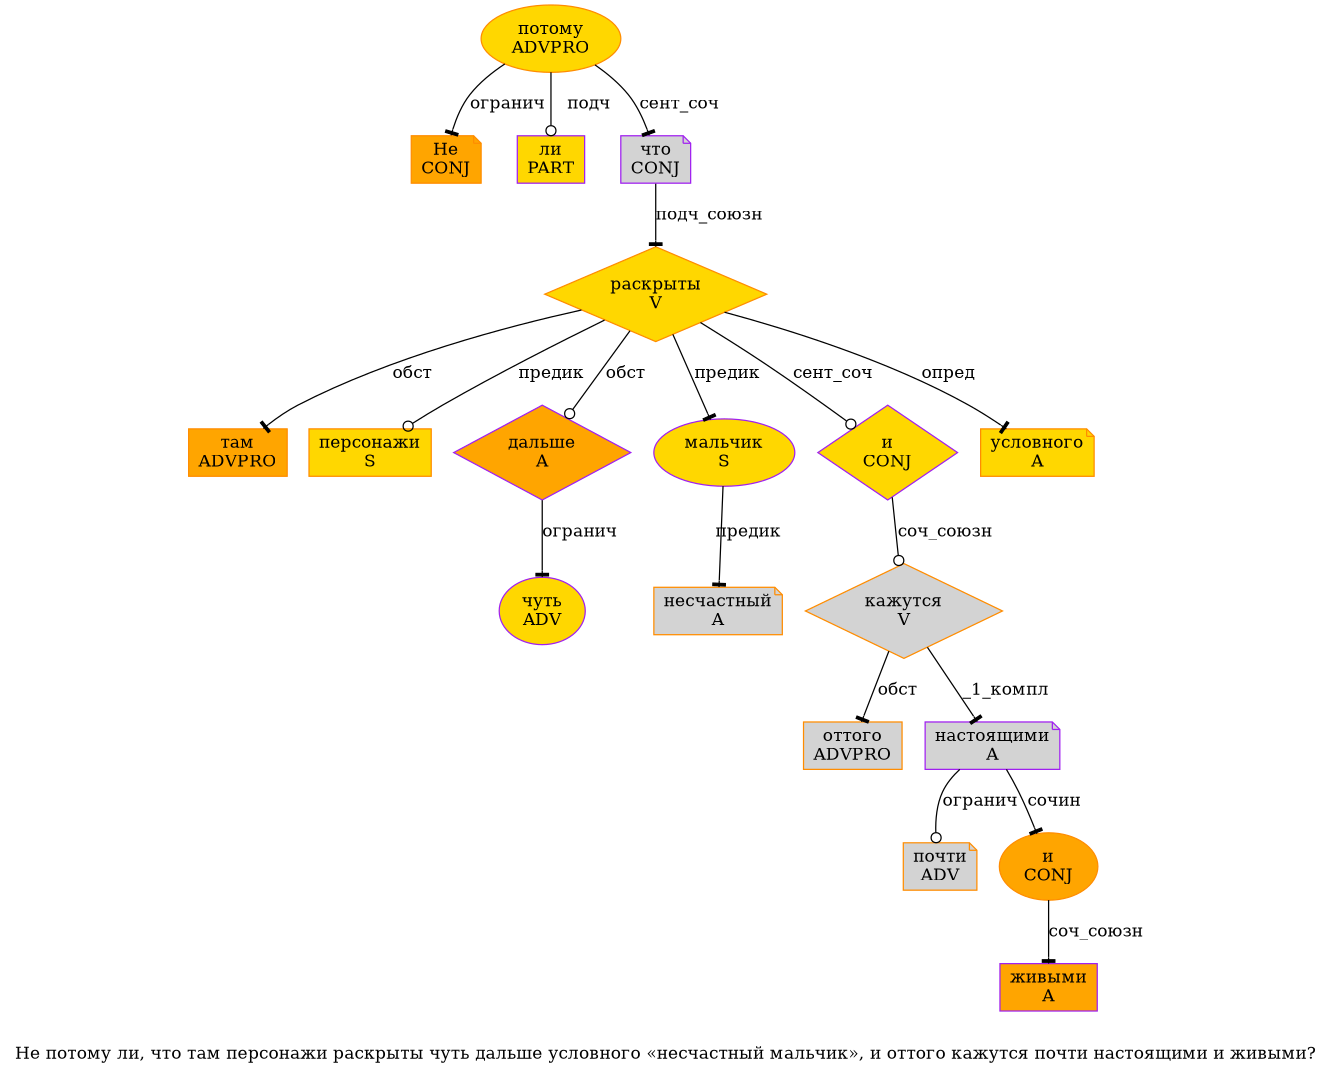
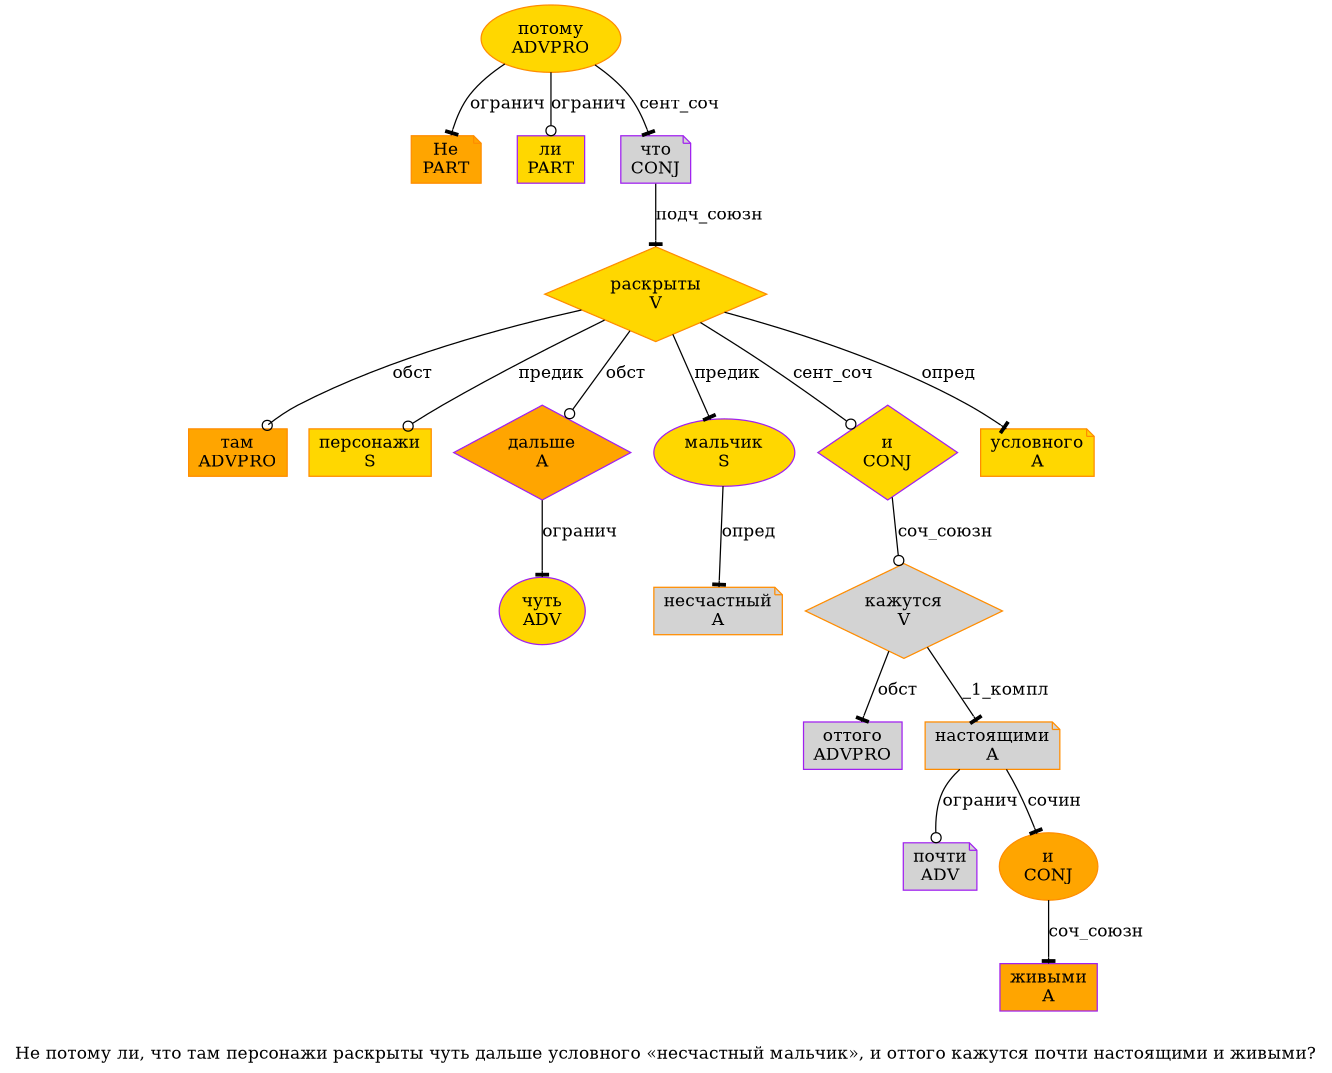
  digraph {
    label="Не потому ли, что там персонажи раскрыты чуть дальше условного «несчастный мальчик», и оттого кажутся почти настоящими и живыми?"
    node [color=darkorange fillcolor=gold penwidth=1 shape=note style=filled]
    edge [arrowhead=tee]
-   n1 [fillcolor=orange label="Не\nCONJ"]
+   n1 [fillcolor=orange label="Не\nPART"]
    n2 [label="потому\nADVPRO" shape=ellipse]
    n3 [color=purple label="ли\nPART" shape=box]
    n4 [color=purple fillcolor=lightgrey label="что\nCONJ"]
    n5 [label="раскрыты\nV" shape=diamond]
    n6 [fillcolor=orange label="там\nADVPRO" shape=box]
    n7 [label="персонажи\nS" shape=box]
    n8 [color=purple fillcolor=orange label="дальше\nA" shape=diamond]
    n9 [color=purple label="мальчик\nS" shape=ellipse]
    n10 [color=purple label="и\nCONJ" shape=diamond]
    n11 [label="условного\nA"]
    n12 [color=purple label="чуть\nADV" shape=ellipse]
    n13 [fillcolor=lightgrey label="несчастный\nA"]
    n14 [fillcolor=lightgrey label="кажутся\nV" shape=diamond]
-   n15 [fillcolor=lightgrey label="оттого\nADVPRO" shape=box]
-   n16 [color=purple fillcolor=lightgrey label="настоящими\nA"]
-   n17 [fillcolor=lightgrey label="почти\nADV"]
+   n15 [color=purple fillcolor=lightgrey label="оттого\nADVPRO" shape=box]
+   n16 [fillcolor=lightgrey label="настоящими\nA"]
+   n17 [color=purple fillcolor=lightgrey label="почти\nADV"]
    n18 [fillcolor=orange label="и\nCONJ" shape=ellipse]
    n19 [color=purple fillcolor=orange label="живыми\nA" shape=box]
    n2 -> n1 [label="огранич"]
-   n2 -> n3 [arrowhead=odot label="подч"]
+   n2 -> n3 [arrowhead=odot label="огранич"]
    n2 -> n4 [label="сент_соч"]
    n4 -> n5 [label="подч_союзн"]
-   n5 -> n6 [label="обст"]
+   n5 -> n6 [arrowhead=odot label="обст"]
    n5 -> n7 [arrowhead=odot label="предик"]
    n5 -> n8 [arrowhead=odot label="обст"]
    n5 -> n9 [label="предик"]
    n5 -> n10 [arrowhead=odot label="сент_соч"]
    n5 -> n11 [label="опред"]
    n8 -> n12 [label="огранич"]
-   n9 -> n13 [label="предик"]
+   n9 -> n13 [label="опред"]
    n10 -> n14 [arrowhead=odot label="соч_союзн"]
    n14 -> n15 [label="обст"]
    n14 -> n16 [label="_1_компл"]
    n16 -> n17 [arrowhead=odot label="огранич"]
    n16 -> n18 [label="сочин"]
    n18 -> n19 [label="соч_союзн"]
  }
